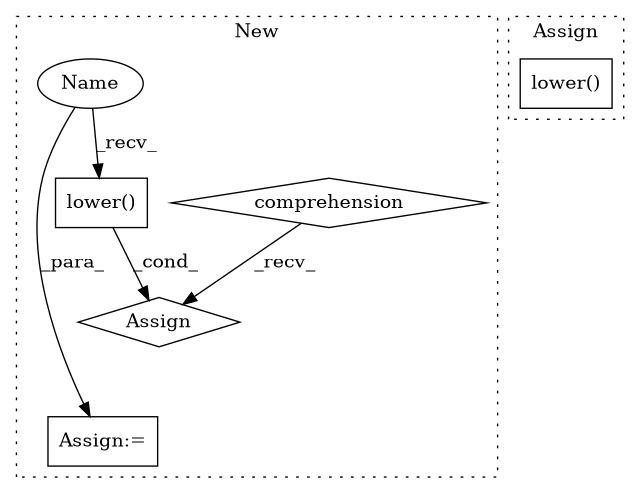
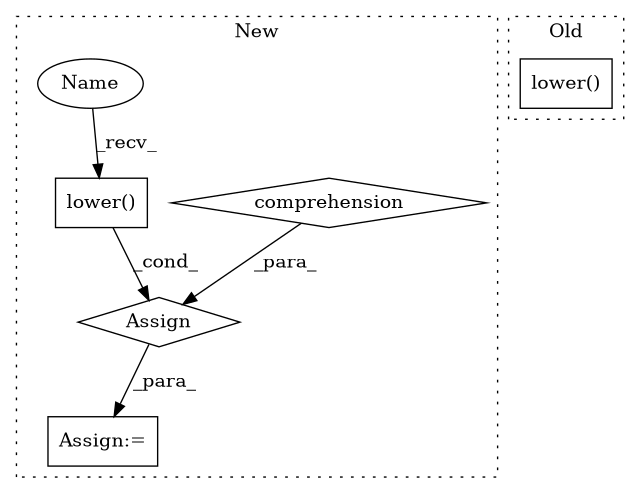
  digraph {
    node [a=75 l=3 s=1836 shape=box]
    n1 [a=106 l=49 label=Assign s=1835 shape=diamond]
    n2 [a=45 label=comprehension s=1857 shape=diamond]
    n3 [a=68 label="Assign:=" s=1832]
    n4 [l=12 label="lower()"]
    n5 [a=87 l=4 label=Name shape=ellipse]
    n6 [l=22 label="lower()" s=2038]
    subgraph cluster_1 {
      label=New
      style=dotted
      n1
      n2
      n3
      n4
      n5
    }
    subgraph cluster_2 {
-     label=Assign
+     label=Old
      style=dotted
      n6
    }
-   n5 -> n3 [label=_para_]
-   n2 -> n1 [label=_recv_]
+   n1 -> n3 [label=_para_]
+   n2 -> n1 [label=_para_]
    n4 -> n1 [label=_cond_]
    n5 -> n4 [label=_recv_]
  }
